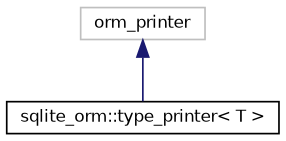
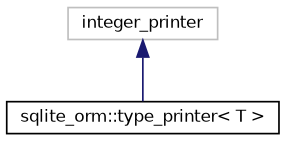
  digraph {
    rankdir=TB
    node [fillcolor=white fontname=Helvetica fontsize=10 shape=record style=filled]
-   n1 [color=grey75 height=0.2 label=orm_printer width=0.4]
+   n1 [color=grey75 height=0.2 label=integer_printer width=0.4]
    n2 [color=black height=0.2 label="sqlite_orm::type_printer\< T \>" width=0.4]
    n1 -> n2 [color=midnightblue dir=back fontname=Helvetica fontsize=10 labelfontname=Helvetica labelfontsize=10 style=solid]
  }
